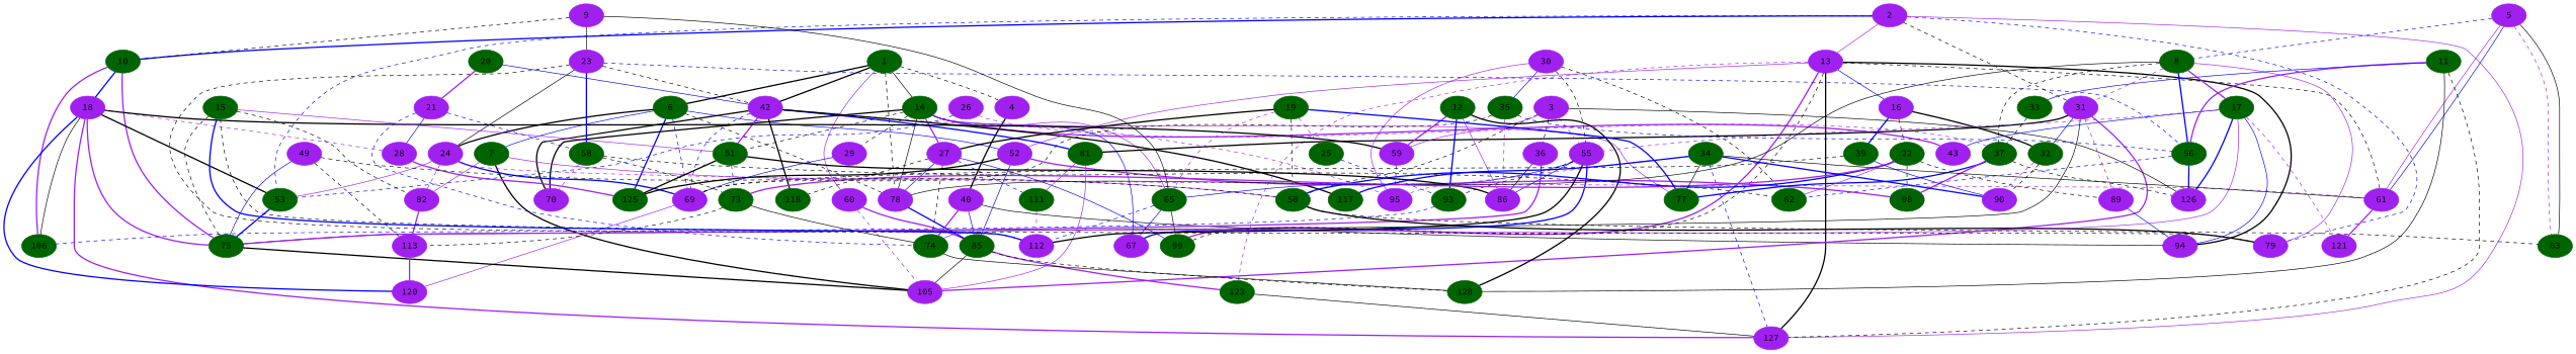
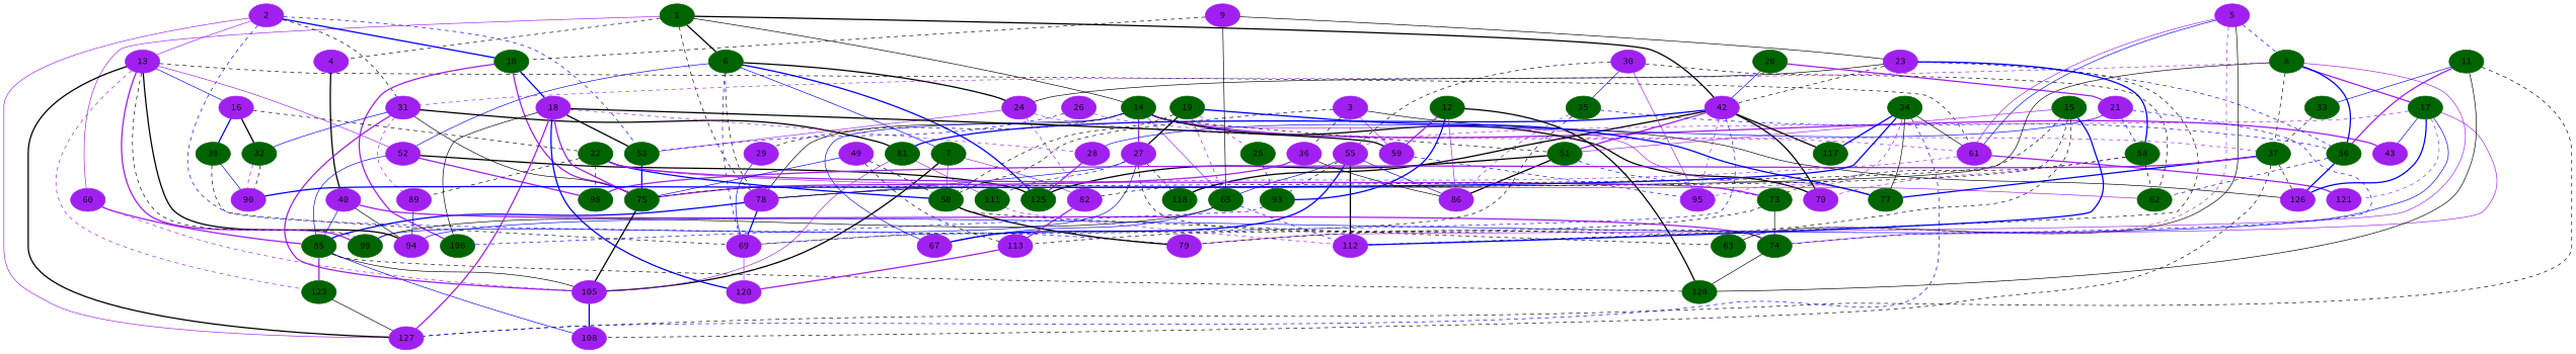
  graph {
    fontname="Source Code Pro"
    node [color=purple fontname="Source Code Pro" style=filled]
    edge [color=black fontname="Source Code Pro" style=dashed]
    1 [color=darkgreen super="+47"]
    4
    6 [color=darkgreen super="+92"]
    14 [color=darkgreen super="+54"]
    42 [super="+66"]
    60
    78 [super="+88"]
    40
    7 [color=darkgreen super="+119"]
    24 [super="+110"]
    52
    69 [super="+114"]
    125 [color=darkgreen]
    65 [color=darkgreen super="+80"]
    27 [super="+107"]
    29
    43
    51 [color=darkgreen super="+104"]
    67 [super="+96"]
    70
    77 [color=darkgreen]
    118 [color=darkgreen]
    95
    81 [color=darkgreen super="+84"]
    117 [color=darkgreen]
    105 [super="+124"]
    85 [color=darkgreen super="+101"]
    2 [super="+129"]
    10 [color=darkgreen]
    13 [super="+46"]
    31 [super="+83"]
    53 [color=darkgreen super="+115"]
    79
    127
    18 [super="+45"]
    75 [color=darkgreen super="+87"]
    106 [color=darkgreen]
    61 [super="+100"]
    16
    94
    99 [color=darkgreen]
    123 [color=darkgreen]
    32 [color=darkgreen]
    89
    3 [super="+103"]
    36
    50 [color=darkgreen super="+91"]
    55 [super="+72"]
    59 [super="+76"]
    126
    86
    63 [color=darkgreen]
    93 [color=darkgreen]
    112
    74 [color=darkgreen super="+102"]
    5 [super="+116"]
    8 [color=darkgreen super="+48"]
    17 [color=darkgreen]
    37 [color=darkgreen super="+71"]
    56 [color=darkgreen super="+64"]
    121
    82
    98 [color=darkgreen]
    120
    113 [super="+122"]
+   108
    62 [color=darkgreen]
    9 [super="+109"]
    23 [super="+68"]
    58 [color=darkgreen]
    28
    11 [color=darkgreen]
    33 [color=darkgreen]
    128 [color=darkgreen]
    12 [color=darkgreen super="+38"]
    22 [color=darkgreen]
    39 [color=darkgreen]
    111 [color=darkgreen]
    73 [color=darkgreen]
    15 [color=darkgreen super="+97"]
    90
    19 [color=darkgreen]
    25 [color=darkgreen]
    21 [super="+41"]
    20 [color=darkgreen]
    26
    30 [super="+57"]
    35 [color=darkgreen]
    34 [color=darkgreen super="+44"]
    49
    1 -- 4
    1 -- 6 [style=bold]
    1 -- 14 [style=solid]
    1 -- 42 [style=bold]
    1 -- 60 [color=purple style=solid]
    1 -- 78 [weight=2]
    4 -- 40 [style=bold]
    6 -- 78
    6 -- 7 [color=blue style=solid]
    6 -- 24 [style=bold]
    6 -- 52 [color=blue style=solid]
    6 -- 69 [color=blue]
    6 -- 125 [color=blue style=bold]
    14 -- 78 [style=solid]
    14 -- 65 [color=purple style=solid]
    14 -- 27 [color=purple style=bold]
    14 -- 29
    14 -- 43 [color=purple style=bold]
    14 -- 51
    14 -- 67 [color=blue style=solid weight=2]
    14 -- 70 [style=bold]
    14 -- 77 [color=purple style=solid]
    42 -- 69 [color=blue]
    42 -- 51 [color=purple style=bold]
    42 -- 70 [style=bold]
    42 -- 118 [style=bold]
    42 -- 95 [color=purple]
    42 -- 81 [color=blue style=bold weight=2]
    42 -- 117 [style=bold]
    60 -- 105 [color=purple]
    60 -- 85 [color=purple style=bold]
    78 -- 85 [color=blue style=bold]
    40 -- 85 [color=blue style=solid]
    40 -- 94 [style=solid]
    40 -- 74 [color=purple style=bold]
    7 -- 105 [style=bold]
    7 -- 50 [color=purple style=solid weight=2]
    7 -- 82 [color=purple style=solid]
-   24 -- 69 [color=blue style=bold]
+   78 -- 69 [color=blue style=bold]
    24 -- 53 [color=purple style=solid]
    24 -- 61 [color=purple]
    24 -- 82 [color=purple]
    52 -- 125 [style=bold]
    52 -- 85 [color=blue style=solid]
    52 -- 98 [color=purple style=bold]
    69 -- 120 [color=purple style=solid]
    65 -- 67 [color=blue style=solid]
    65 -- 99 [style=solid]
    65 -- 112 [color=blue]
    27 -- 78 [color=blue style=solid]
    27 -- 118
    27 -- 99 [color=blue style=solid]
    27 -- 74
    27 -- 111 [color=blue]
    29 -- 69 [color=blue style=solid]
    51 -- 125 [style=bold]
    51 -- 86 [style=bold]
    51 -- 73 [color=blue]
    81 -- 105 [color=purple style=solid]
    81 -- 111 [color=purple style=solid]
+   105 -- 108 [color=blue style=bold]
    85 -- 105 [style=solid]
    85 -- 123 [color=purple style=bold]
+   85 -- 108 [color=blue style=solid]
    85 -- 128
    2 -- 10 [color=blue style=bold]
    2 -- 13 [color=purple style=solid]
    2 -- 31
    2 -- 53 [color=blue]
    2 -- 79 [color=blue]
    2 -- 127 [color=purple style=solid]
    10 -- 18 [color=blue style=bold]
    10 -- 75 [color=purple style=bold]
    10 -- 106 [color=purple style=bold]
    13 -- 52 [color=purple style=solid]
    13 -- 127 [style=bold]
    13 -- 61
    13 -- 16 [color=blue style=solid]
    13 -- 94 [style=bold]
    13 -- 99 [color=purple style=bold]
    13 -- 99
    13 -- 123 [color=purple]
    31 -- 81 [style=bold]
    31 -- 105 [color=purple style=bold]
    31 -- 75 [style=solid]
    31 -- 32 [color=blue style=solid]
    31 -- 89 [color=purple]
    53 -- 75 [color=blue style=bold]
    18 -- 53 [style=bold]
    18 -- 127 [color=purple style=bold]
    18 -- 75 [color=purple style=bold]
    18 -- 106 [style=solid]
    18 -- 59 [style=bold]
    18 -- 120 [color=blue style=bold]
    18 -- 28 [color=purple]
    75 -- 105 [style=bold]
+   61 -- 78 [color=purple]
    61 -- 121 [color=purple style=bold]
    16 -- 32 [style=bold]
    16 -- 22
    16 -- 39 [color=blue style=bold]
    123 -- 127 [style=solid]
    32 -- 90 [color=purple]
    32 -- 90
    89 -- 94 [color=blue style=solid]
    3 -- 36
    3 -- 50
    3 -- 55 [color=purple]
    3 -- 59 [color=purple style=solid]
    3 -- 126 [style=solid]
    36 -- 75 [color=purple style=bold]
    36 -- 86 [style=solid]
    50 -- 79 [style=bold]
    50 -- 63
    55 -- 65 [color=blue style=solid]
    55 -- 67 [color=blue style=bold]
    55 -- 86 [color=blue style=solid]
    55 -- 93
    55 -- 112 [style=bold]
    59 -- 95 [color=blue]
    93 -- 106 [color=blue]
    74 -- 128 [style=solid]
    5 -- 61 [color=purple style=solid]
    5 -- 61 [color=blue style=solid]
    5 -- 63 [color=purple]
    5 -- 63 [style=solid]
    5 -- 8 [color=blue]
    8 -- 78 [style=solid]
    8 -- 31 [color=purple]
    8 -- 79 [color=purple style=solid]
    8 -- 17 [color=purple style=bold]
    8 -- 37
    8 -- 56 [color=blue style=bold]
    17 -- 43 [color=blue style=solid]
    17 -- 94 [color=blue style=solid]
    17 -- 55 [color=purple]
    17 -- 126 [color=blue style=bold]
    17 -- 74 [color=purple style=solid]
    17 -- 121 [color=purple]
    37 -- 77 [color=blue style=bold]
    37 -- 126
    37 -- 98 [color=purple style=bold]
+   37 -- 108
    56 -- 126 [color=blue style=bold]
    56 -- 62 [color=blue]
    82 -- 113 [color=purple style=bold]
    113 -- 120 [color=purple style=bold]
    9 -- 65 [style=solid]
    9 -- 10
    9 -- 23 [style=solid]
    23 -- 42
    23 -- 24 [style=solid]
    23 -- 112
    23 -- 56 [color=blue]
    23 -- 58 [color=blue style=bold]
    58 -- 70 [color=purple]
    58 -- 62
    58 -- 73
    28 -- 125 [color=purple style=bold]
    11 -- 127
    11 -- 56 [color=purple style=bold]
    11 -- 33 [color=blue style=solid]
    11 -- 128 [style=solid]
    33 -- 37
    12 -- 59 [color=purple style=bold]
    12 -- 86 [color=purple style=solid]
    12 -- 93 [color=blue style=bold]
    12 -- 128 [style=bold]
    22 -- 89
    22 -- 50 [color=blue style=bold]
    22 -- 98
    22 -- 62 [color=purple style=solid]
    22 -- 73 [color=purple style=bold]
    39 -- 69
    39 -- 90 [color=blue style=solid]
    111 -- 112 [color=purple]
    73 -- 74 [style=solid]
    73 -- 113
    15 -- 51 [color=purple style=solid]
    15 -- 79
    15 -- 75
    15 -- 112 [color=blue style=bold]
    15 -- 82
    19 -- 65 [color=purple]
    19 -- 27 [style=bold]
    19 -- 77 [color=blue style=bold]
    19 -- 50
    19 -- 25 [color=purple]
    25 -- 93 [color=blue]
    21 -- 74 [color=blue]
    21 -- 58 [color=blue]
    21 -- 28 [color=blue style=solid]
    20 -- 42 [color=blue style=solid]
    20 -- 21 [color=purple style=bold]
    26 -- 53 [color=blue]
    26 -- 37 [color=purple]
    30 -- 95 [color=purple style=solid]
    30 -- 55
    30 -- 62
    30 -- 35 [color=blue style=solid]
    35 -- 69
    35 -- 86 [color=purple]
    35 -- 56 [color=blue]
    34 -- 77 [style=solid]
    34 -- 95 [color=purple]
    34 -- 117 [color=blue style=bold]
    34 -- 127 [color=blue]
    34 -- 61 [style=solid]
    34 -- 90 [color=blue style=bold]
    49 -- 75 [color=blue style=solid]
    49 -- 50
    49 -- 113
  }
